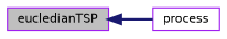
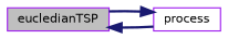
  digraph {
    rankdir=LR
    node [color=purple fontname=Helvetica fontsize=10 shape=record style=filled]
    edge [color=midnightblue dir=back fontname=Helvetica fontsize=10 labelfontname=Helvetica labelfontsize=10 style=bold]
    n1 [fillcolor=grey75 fontcolor=black height=0.2 label=eucledianTSP width=0.4]
    n2 [fillcolor=white height=0.2 label=process width=0.4]
    n1 -> n2
+   n2 -> n1
  }
